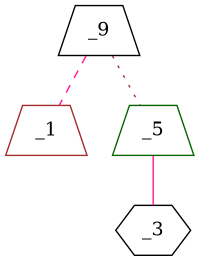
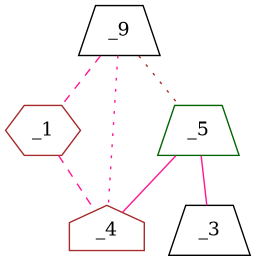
  graph {
    node [color=black shape=trapezium]
    edge [color=deeppink style=dashed]
    n1 [label=_9 x=0.873499 y=2.89186]
-   _1 [color=brown x=1.1101 y=0.597215]
+   _1 [color=brown shape=hexagon x=1.1101 y=0.597215]
    n3 [color=darkgreen label=_5 x=0.352559 y=1.72249]
-   _3 [shape=hexagon x=1.29621 y=1.42102]
+   _4 [color=brown shape=house x=2.16434 y=2.79609]
+   _3 [x=1.29621 y=1.42102]
    n1 -- _1
    n1 -- n3 [color=brown style=dotted]
+   n1 -- _4 [style=dotted]
+   _1 -- _4
+   n3 -- _4 [style=solid]
    n3 -- _3 [style=solid]
  }
